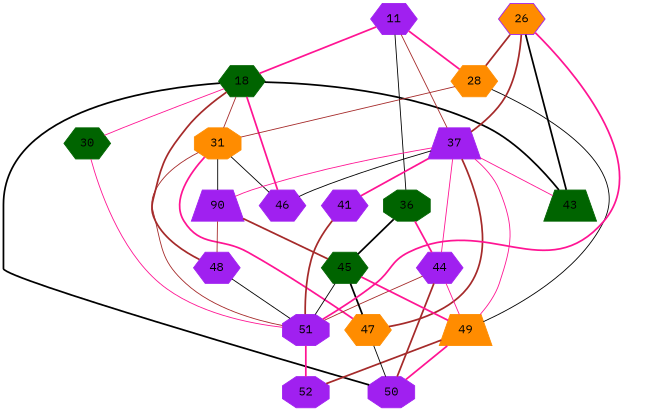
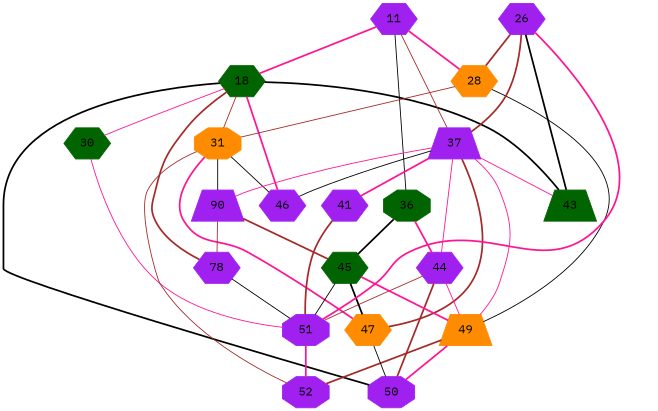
  graph {
    fontname="IBM Plex Mono"
    node [color=purple fontname="IBM Plex Mono" shape=hexagon style=filled]
    edge [color=deeppink fontname="IBM Plex Mono" style=bold]
    18 [color=darkgreen super="+1"]
    30 [color=darkgreen]
    31 [color=darkorange shape=octagon super="+25"]
    43 [color=darkgreen shape=trapezium super="+7"]
    46 [super="+35"]
-   48 [super="+39"]
+   48 [super="+39" label=78]
    50 [shape=octagon super="+3+6"]
    11
    28 [color=darkorange super="+12"]
    36 [color=darkgreen shape=octagon]
    37 [shape=trapezium super="+15+33+24"]
    49 [color=darkorange shape=trapezium super="+42+19"]
    44 [super="+16"]
    45 [color=darkgreen super="+4+32+20+34"]
    n15 [label=90 shape=trapezium super="+29+27"]
    47 [color=darkorange]
    41 [super="+9"]
    51 [shape=octagon super="+21+14+38"]
-   26 [super="+10" fillcolor=darkorange]
+   26 [super="+10"]
    52 [shape=octagon]
    18 -- 30 [style=solid weight=2]
    18 -- 31 [color=brown style=solid]
    18 -- 43 [color=black weight=2]
    18 -- 46
    18 -- 48 [color=brown]
    18 -- 50 [color=black]
    30 -- 51 [style=solid]
    31 -- 46 [color=black style=solid weight=2]
    31 -- n15 [color=black style=solid weight=2]
    31 -- 47
-   31 -- 51 [color=brown style=solid]
+   31 -- 52 [color=brown style=solid]
    48 -- 51 [color=black style=solid weight=2]
    11 -- 18 [weight=2]
    11 -- 28
    11 -- 36 [color=black style=solid]
    11 -- 37 [color=brown style=solid]
    28 -- 31 [color=brown style=solid]
    28 -- 49 [color=black style=solid weight=2]
    36 -- 44
    36 -- 45 [color=black]
    37 -- 43 [style=solid]
    37 -- 46 [color=black style=solid]
    37 -- 49 [style=solid weight=2]
    37 -- 44 [style=solid]
    37 -- n15 [style=solid]
    37 -- 47 [color=brown]
    37 -- 41 [weight=3]
    49 -- 50 [weight=2]
    49 -- 52 [color=brown]
    44 -- 50 [color=brown]
    44 -- 49 [style=solid]
    44 -- 51 [color=brown style=solid weight=3]
    45 -- 49 [weight=4]
    45 -- 47 [color=black]
    45 -- 51 [color=black style=solid weight=3]
    n15 -- 48 [color=brown style=solid weight=2]
    n15 -- 45 [color=brown weight=2]
    47 -- 50 [color=black style=solid weight=2]
    41 -- 51 [color=brown]
    51 -- 52
    26 -- 43 [color=black weight=2]
    26 -- 28 [color=brown weight=3]
    26 -- 37 [color=brown weight=2]
    26 -- 51 [weight=2]
  }
